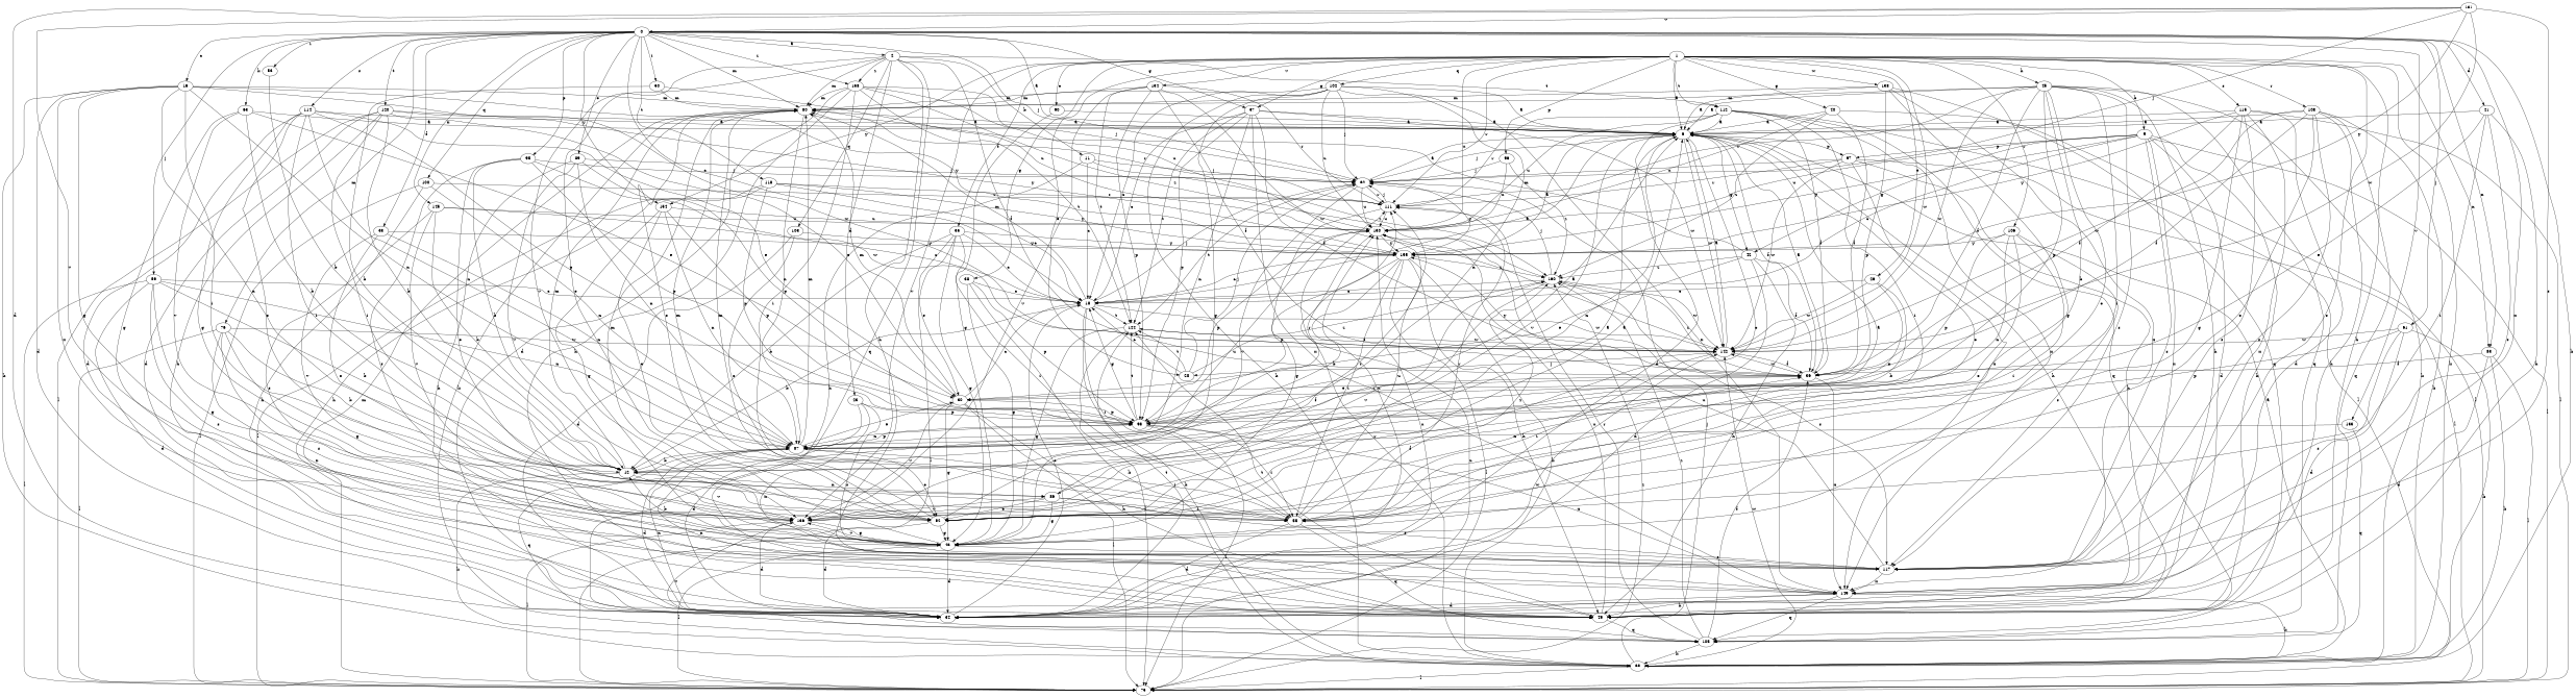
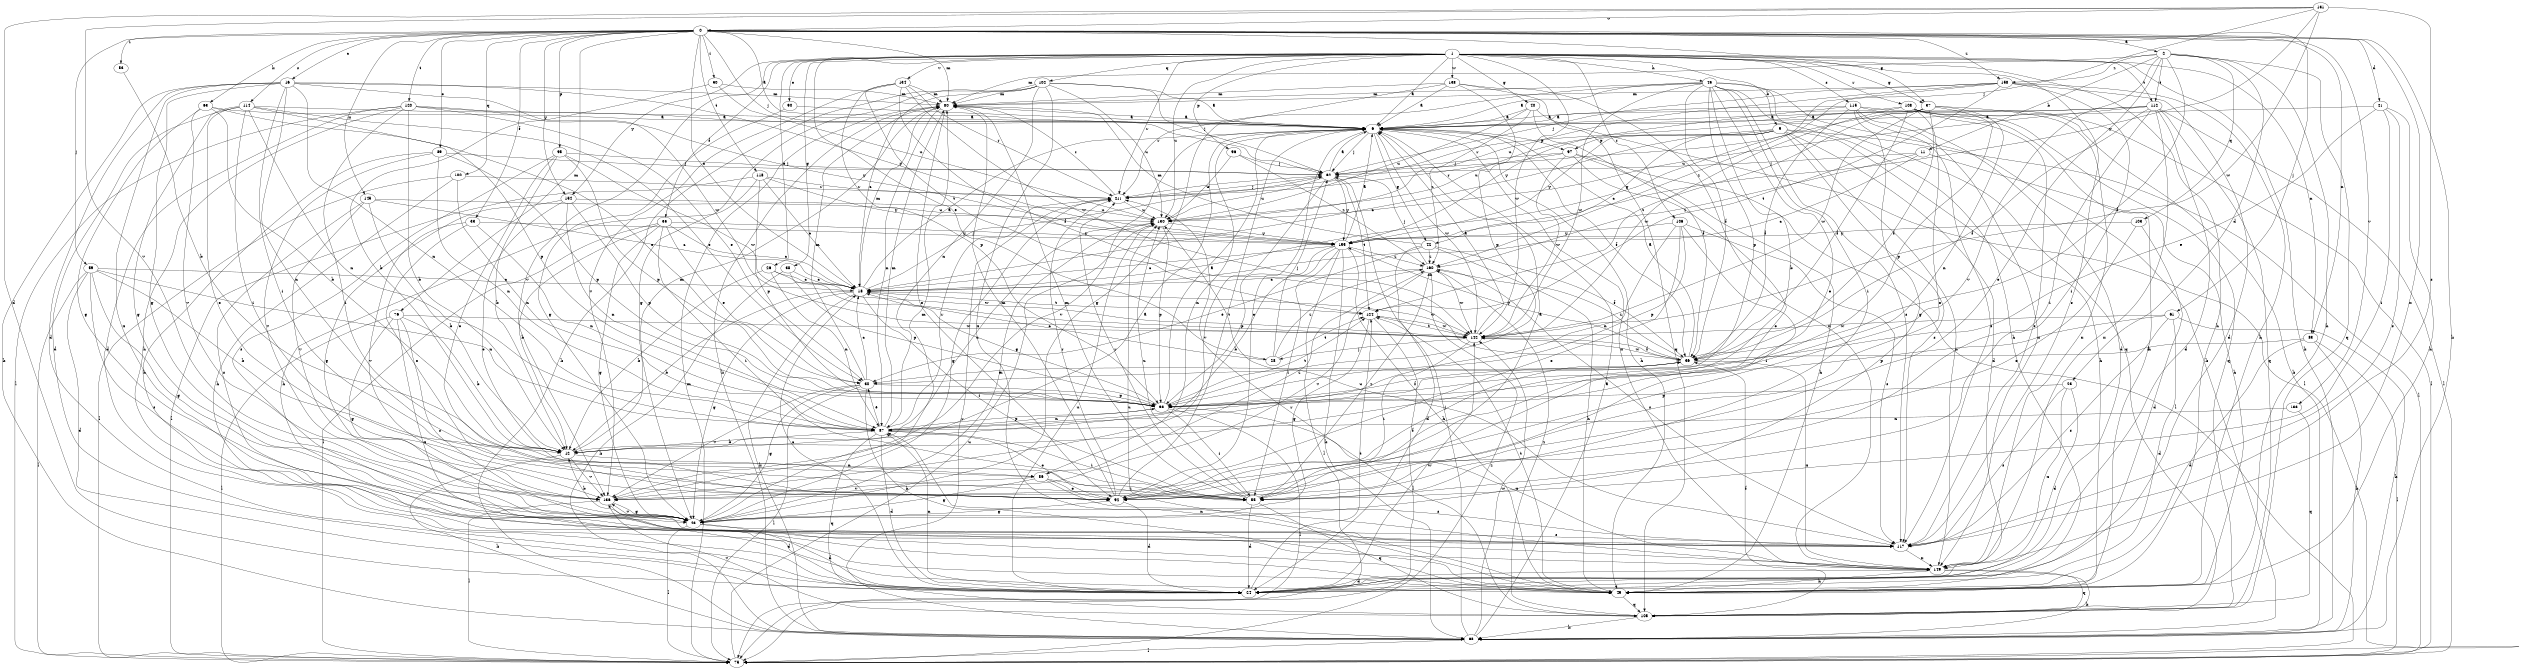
  strict digraph {
    0
    2
    6
    16
    18
    21
    33
    37
    50
    53
    59
    61
    62
    63
    68
    76
    80
    83
    89
    95
    100
    114
    118
    120
    133
    145
    149
    154
    158
    49
    n31 [label=112]
    136
    11
    23
    36
    92
    103
    105
    142
    42
    86
    97
-   24 [label=34]
+   24
    155
    43
    55
    87
    12
    124
    117
    30
    98
    130
    75
-   111
+   111 [label=211]
    131
    160
    1
    9
    26
    28
    35
    38
    40
    45
    90
    96
    102
    106
    108
    115
    134
    138
    0 -> 2 [label=a]
    0 -> 6 [label=a]
    0 -> 16 [label=c]
    0 -> 18 [label=c]
    0 -> 21 [label=d]
    0 -> 33 [label=f]
    0 -> 37 [label=g]
    0 -> 50 [label=i]
    0 -> 53 [label=i]
    0 -> 59 [label=j]
    0 -> 61 [label=j]
    0 -> 62 [label=j]
    0 -> 63 [label=k]
    0 -> 68 [label=k]
    0 -> 76 [label=m]
    0 -> 80 [label=m]
    0 -> 83 [label=n]
    0 -> 89 [label=o]
    0 -> 95 [label=p]
    0 -> 100 [label=q]
    0 -> 114 [label=s]
    0 -> 118 [label=t]
    0 -> 120 [label=t]
    0 -> 133 [label=v]
    0 -> 145 [label=x]
    0 -> 149 [label=x]
    0 -> 154 [label=y]
    0 -> 158 [label=z]
    2 -> 80 [label=m]
    2 -> 158 [label=z]
    2 -> 49 [label=h]
    2 -> n31 [label=t]
    2 -> 136 [label=v]
    2 -> 11 [label=b]
    2 -> 23 [label=d]
    2 -> 36 [label=f]
    2 -> 92 [label=o]
    2 -> 103 [label=q]
    2 -> 105 [label=q]
    6 -> 62 [label=j]
    6 -> 149 [label=x]
    6 -> 49 [label=h]
    6 -> 136 [label=v]
    6 -> 36 [label=f]
    6 -> 92 [label=o]
    6 -> 142 [label=w]
    6 -> 42 [label=g]
    6 -> 86 [label=n]
    6 -> 97 [label=p]
    16 -> 68 [label=k]
    16 -> 80 [label=m]
    16 -> 149 [label=x]
    16 -> 142 [label=w]
    16 -> 86 [label=n]
    16 -> 24 [label=d]
    16 -> 155 [label=y]
    16 -> 43 [label=g]
    16 -> 55 [label=i]
    16 -> 87 [label=n]
    18 -> 6 [label=a]
    18 -> 62 [label=j]
    18 -> 68 [label=k]
    18 -> 80 [label=m]
    18 -> 142 [label=w]
-   38 -> 43 [label=g]
+   18 -> 43 [label=g]
    18 -> 55 [label=i]
    18 -> 12 [label=b]
    18 -> 124 [label=t]
    21 -> 6 [label=a]
    21 -> 49 [label=h]
    21 -> 55 [label=i]
    21 -> 117 [label=s]
    21 -> 30 [label=e]
    33 -> 136 [label=v]
    33 -> 92 [label=o]
    33 -> 155 [label=y]
    33 -> 87 [label=n]
    37 -> 6 [label=a]
    37 -> 18 [label=c]
    37 -> 149 [label=x]
    37 -> 36 [label=f]
    37 -> 142 [label=w]
    37 -> 87 [label=n]
    37 -> 124 [label=t]
    37 -> 98 [label=p]
    50 -> 80 [label=m]
    50 -> 12 [label=b]
    50 -> 130 [label=u]
    53 -> 12 [label=b]
    59 -> 18 [label=c]
    59 -> 24 [label=d]
    59 -> 43 [label=g]
    59 -> 87 [label=n]
    59 -> 12 [label=b]
    59 -> 117 [label=s]
    59 -> 75 [label=l]
    61 -> 68 [label=k]
    61 -> 142 [label=w]
    61 -> 24 [label=d]
    61 -> 117 [label=s]
    61 -> 98 [label=p]
    62 -> 6 [label=a]
    62 -> 136 [label=v]
    62 -> 155 [label=y]
    62 -> 124 [label=t]
    62 -> 130 [label=u]
    62 -> 111 [label=r]
    63 -> 6 [label=a]
    63 -> 136 [label=v]
    63 -> 43 [label=g]
    63 -> 12 [label=b]
    63 -> 30 [label=e]
    68 -> 6 [label=a]
    68 -> 62 [label=j]
    68 -> 142 [label=w]
    68 -> 75 [label=l]
    68 -> 111 [label=r]
    76 -> 149 [label=x]
    76 -> 142 [label=w]
    76 -> 43 [label=g]
    76 -> 12 [label=b]
    76 -> 117 [label=s]
    76 -> 75 [label=l]
    80 -> 6 [label=a]
    80 -> 68 [label=k]
    80 -> 92 [label=o]
    80 -> 87 [label=n]
    83 -> 68 [label=k]
    83 -> 36 [label=f]
    83 -> 24 [label=d]
    83 -> 75 [label=l]
    89 -> 62 [label=j]
    89 -> 49 [label=h]
    89 -> 136 [label=v]
    89 -> 87 [label=n]
    89 -> 98 [label=p]
    95 -> 62 [label=j]
    95 -> 92 [label=o]
    95 -> 142 [label=w]
    95 -> 12 [label=b]
    95 -> 117 [label=s]
    95 -> 98 [label=p]
    100 -> 49 [label=h]
    100 -> 87 [label=n]
    100 -> 75 [label=l]
    100 -> 111 [label=r]
    114 -> 6 [label=a]
    114 -> 92 [label=o]
    114 -> 24 [label=d]
    114 -> 43 [label=g]
    114 -> 55 [label=i]
    114 -> 87 [label=n]
    114 -> 30 [label=e]
    114 -> 98 [label=p]
    118 -> 18 [label=c]
    118 -> 49 [label=h]
    118 -> 155 [label=y]
    118 -> 98 [label=p]
    118 -> 75 [label=l]
    118 -> 111 [label=r]
    120 -> 6 [label=a]
    120 -> 49 [label=h]
    120 -> 24 [label=d]
    120 -> 155 [label=y]
    120 -> 55 [label=i]
    120 -> 12 [label=b]
    120 -> 30 [label=e]
    120 -> 75 [label=l]
    133 -> 105 [label=q]
    133 -> 87 [label=n]
    145 -> 18 [label=c]
    145 -> 136 [label=v]
    145 -> 12 [label=b]
    145 -> 117 [label=s]
    145 -> 130 [label=u]
    149 -> 68 [label=k]
    149 -> 49 [label=h]
    149 -> 105 [label=q]
    149 -> 24 [label=d]
    154 -> 92 [label=o]
    154 -> 43 [label=g]
    154 -> 87 [label=n]
    154 -> 98 [label=p]
    154 -> 130 [label=u]
    158 -> 62 [label=j]
    158 -> 80 [label=m]
    158 -> 49 [label=h]
    158 -> 24 [label=d]
    158 -> 55 [label=i]
    158 -> 124 [label=t]
    158 -> 130 [label=u]
    158 -> 160 [label=z]
    49 -> 105 [label=q]
    49 -> 87 [label=n]
    49 -> 124 [label=t]
    49 -> 130 [label=u]
    n31 -> 6 [label=a]
    n31 -> 149 [label=x]
    n31 -> 36 [label=f]
    n31 -> 105 [label=q]
    n31 -> 24 [label=d]
    n31 -> 55 [label=i]
    n31 -> 130 [label=u]
    n31 -> 75 [label=l]
    n31 -> 111 [label=r]
    136 -> 6 [label=a]
    136 -> 24 [label=d]
    136 -> 43 [label=g]
    136 -> 75 [label=l]
    11 -> 18 [label=c]
    11 -> 62 [label=j]
    11 -> 49 [label=h]
    11 -> 160 [label=z]
    23 -> 149 [label=x]
    23 -> 24 [label=d]
    23 -> 117 [label=s]
    23 -> 98 [label=p]
    36 -> 6 [label=a]
    36 -> 149 [label=x]
    36 -> 142 [label=w]
    36 -> 155 [label=y]
    36 -> 30 [label=e]
    36 -> 160 [label=z]
-   92 -> 6 [label=a]
+   92 -> 6 [label=t]
    92 -> 80 [label=m]
    92 -> 36 [label=f]
    92 -> 24 [label=d]
    92 -> 43 [label=g]
    92 -> 111 [label=r]
    103 -> 92 [label=o]
    103 -> 24 [label=d]
    103 -> 155 [label=y]
    105 -> 68 [label=k]
    105 -> 136 [label=v]
    105 -> 36 [label=f]
    105 -> 111 [label=r]
    105 -> 160 [label=z]
    142 -> 6 [label=a]
    142 -> 36 [label=f]
    142 -> 55 [label=i]
    142 -> 124 [label=t]
    142 -> 28 [label=j]
    42 -> 80 [label=m]
    42 -> 49 [label=h]
    42 -> 36 [label=f]
    42 -> 24 [label=d]
    42 -> 30 [label=e]
    42 -> 160 [label=z]
    86 -> 136 [label=v]
    86 -> 92 [label=o]
    86 -> 43 [label=g]
    86 -> 55 [label=i]
    86 -> 117 [label=s]
    86 -> 160 [label=z]
    97 -> 62 [label=j]
    97 -> 49 [label=h]
    97 -> 92 [label=o]
    97 -> 142 [label=w]
    97 -> 75 [label=l]
    97 -> 111 [label=r]
    24 -> 18 [label=c]
    24 -> 142 [label=w]
    24 -> 87 [label=n]
    24 -> 124 [label=t]
    24 -> 130 [label=u]
    155 -> 6 [label=a]
    155 -> 18 [label=c]
    155 -> 68 [label=k]
    155 -> 49 [label=h]
    155 -> 55 [label=i]
    155 -> 12 [label=b]
    155 -> 98 [label=p]
    155 -> 75 [label=l]
    155 -> 160 [label=z]
    43 -> 80 [label=m]
    43 -> 136 [label=v]
    43 -> 24 [label=d]
    43 -> 12 [label=b]
    43 -> 117 [label=s]
    43 -> 130 [label=u]
    43 -> 75 [label=l]
    55 -> 6 [label=a]
    55 -> 80 [label=m]
    55 -> 105 [label=q]
    55 -> 24 [label=d]
    55 -> 130 [label=u]
    55 -> 111 [label=r]
    55 -> 160 [label=z]
    87 -> 80 [label=m]
    87 -> 92 [label=o]
    87 -> 105 [label=q]
    87 -> 24 [label=d]
    87 -> 55 [label=i]
    87 -> 12 [label=b]
    87 -> 30 [label=e]
    87 -> 98 [label=p]
    87 -> 111 [label=r]
    12 -> 68 [label=k]
    12 -> 80 [label=m]
    12 -> 136 [label=v]
    12 -> 86 [label=n]
    12 -> 130 [label=u]
    124 -> 142 [label=w]
    124 -> 43 [label=g]
    124 -> 75 [label=l]
    117 -> 149 [label=x]
    117 -> 130 [label=u]
    30 -> 18 [label=c]
    30 -> 80 [label=m]
    30 -> 49 [label=h]
    30 -> 136 [label=v]
    30 -> 43 [label=g]
    30 -> 98 [label=p]
    30 -> 75 [label=l]
    98 -> 6 [label=a]
    98 -> 18 [label=g]
    98 -> 149 [label=x]
    98 -> 36 [label=f]
    98 -> 55 [label=i]
    98 -> 87 [label=n]
    98 -> 124 [label=t]
    98 -> 75 [label=l]
    130 -> 155 [label=y]
    130 -> 98 [label=p]
    75 -> 80 [label=m]
    75 -> 130 [label=u]
    75 -> 160 [label=z]
    111 -> 62 [label=j]
    111 -> 80 [label=r]
    111 -> 43 [label=g]
    111 -> 130 [label=u]
    131 -> 0 [label=v]
    131 -> 62 [label=j]
    131 -> 136 [label=v]
    131 -> 142 [label=w]
    131 -> 24 [label=d]
    131 -> 155 [label=y]
    131 -> 117 [label=s]
    160 -> 18 [label=c]
    160 -> 62 [label=j]
    160 -> 136 [label=v]
    160 -> 142 [label=w]
    160 -> 117 [label=s]
    1 -> 6 [label=a]
    1 -> 37 [label=g]
    1 -> 68 [label=k]
    1 -> 83 [label=n]
    1 -> 154 [label=y]
    1 -> 49 [label=h]
    1 -> n31 [label=t]
    1 -> 136 [label=v]
    1 -> 142 [label=w]
    1 -> 117 [label=s]
    1 -> 130 [label=u]
    1 -> 111 [label=r]
    1 -> 9 [label=b]
    1 -> 26 [label=e]
    1 -> 28 [label=e]
    1 -> 35 [label=f]
    1 -> 38 [label=g]
    1 -> 40 [label=g]
    1 -> 45 [label=h]
    1 -> 90 [label=o]
    1 -> 96 [label=p]
    1 -> 102 [label=q]
    1 -> 106 [label=r]
    1 -> 108 [label=r]
    1 -> 115 [label=s]
    1 -> 134 [label=v]
    1 -> 138 [label=w]
    9 -> 18 [label=c]
    9 -> 149 [label=x]
    9 -> 49 [label=h]
    9 -> 42 [label=g]
    9 -> 97 [label=p]
    9 -> 24 [label=d]
    9 -> 155 [label=y]
    9 -> 117 [label=s]
    9 -> 130 [label=u]
    9 -> 75 [label=l]
    26 -> 18 [label=c]
    26 -> 142 [label=w]
    26 -> 87 [label=n]
    26 -> 12 [label=b]
    28 -> 18 [label=c]
    28 -> 62 [label=j]
    28 -> 124 [label=t]
    28 -> 160 [label=z]
    35 -> 18 [label=c]
    35 -> 155 [label=y]
    35 -> 43 [label=g]
    35 -> 55 [label=i]
    35 -> 12 [label=b]
    35 -> 30 [label=e]
    35 -> 75 [label=l]
    38 -> 18 [label=c]
    38 -> 68 [label=k]
    38 -> 98 [label=p]
    40 -> 6 [label=a]
    40 -> 36 [label=f]
    40 -> 130 [label=u]
    40 -> 75 [label=l]
    40 -> 160 [label=z]
    45 -> 6 [label=a]
    45 -> 68 [label=k]
    45 -> 80 [label=m]
    45 -> 49 [label=h]
    45 -> 36 [label=f]
    45 -> 92 [label=o]
    45 -> 105 [label=q]
    45 -> 142 [label=w]
    45 -> 55 [label=i]
    45 -> 12 [label=b]
    45 -> 117 [label=s]
    45 -> 98 [label=p]
    45 -> 111 [label=r]
    90 -> 6 [label=a]
    90 -> 43 [label=g]
    96 -> 62 [label=j]
    96 -> 130 [label=u]
    96 -> 160 [label=z]
    102 -> 6 [label=a]
    102 -> 18 [label=c]
    102 -> 62 [label=j]
    102 -> 68 [label=k]
    102 -> 80 [label=m]
    102 -> 149 [label=x]
    102 -> 43 [label=g]
    102 -> 87 [label=n]
    102 -> 130 [label=u]
    106 -> 92 [label=o]
    106 -> 155 [label=y]
    106 -> 55 [label=i]
    106 -> 87 [label=n]
    106 -> 117 [label=s]
    106 -> 98 [label=p]
    108 -> 6 [label=a]
    108 -> 68 [label=k]
    108 -> 49 [label=h]
    108 -> 36 [label=f]
    108 -> 92 [label=o]
    108 -> 105 [label=q]
    108 -> 142 [label=w]
    108 -> 117 [label=s]
    115 -> 6 [label=a]
    115 -> 149 [label=x]
    115 -> 36 [label=f]
    115 -> 24 [label=d]
    115 -> 155 [label=y]
    115 -> 43 [label=g]
    115 -> 117 [label=s]
    115 -> 75 [label=l]
    134 -> 80 [label=m]
    134 -> 136 [label=v]
    134 -> 36 [label=f]
    134 -> 142 [label=w]
    134 -> 124 [label=t]
    134 -> 98 [label=p]
    134 -> 111 [label=r]
    138 -> 6 [label=a]
    138 -> 80 [label=m]
    138 -> 149 [label=x]
    138 -> 105 [label=q]
    138 -> 43 [label=g]
    138 -> 98 [label=p]
  }
